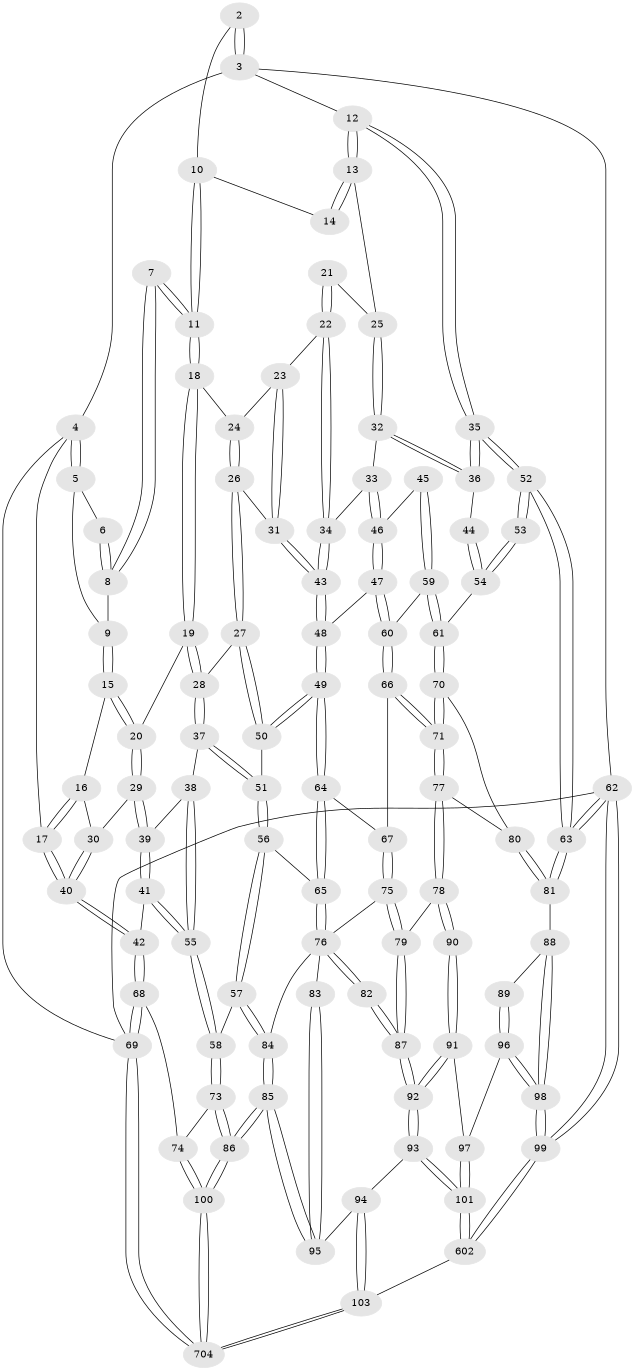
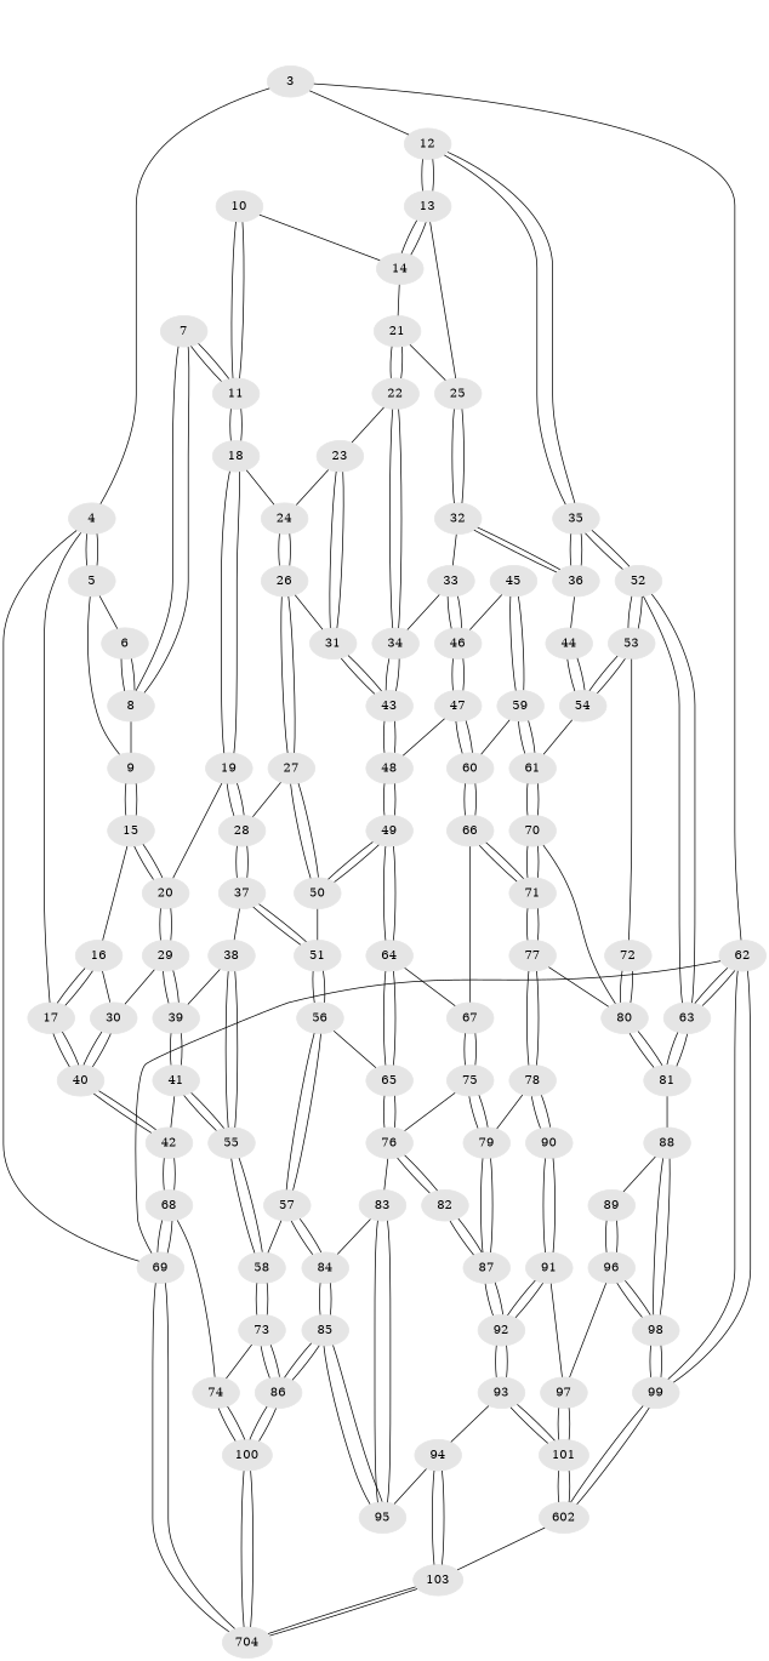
  graph {
    node [color=gray90 style=filled]
-   2
    3
    10
    7
    8
    11
    4
    12
    62
    14
    5
    17
    69
    13
    35
    63
    99
    6
    9
    40
    n21 [label=704]
    15
    18
    16
    20
    21
    19
    24
    25
    36
    52
    32
    22
    30
    29
    42
    28
    26
    37
    39
    23
    34
    31
    43
    27
    33
    50
    51
    38
    41
    48
    46
    44
    47
    53
    54
    55
    56
    58
    68
    74
    49
    45
    59
    61
    60
    66
    64
    65
    67
    57
+   72
    81
    80
    70
    73
    84
    76
    85
    86
    71
    n82 [label=602]
    88
    75
    82
    83
    77
    79
    100
    78
    87
    90
    91
    92
    89
    98
    95
    93
    96
    97
    101
    94
    103
-   2 -- 3
-   2 -- 3
-   2 -- 10
    3 -- 4
    3 -- 12
    3 -- 62
    10 -- 11
    10 -- 11
    10 -- 14
    7 -- 8
    7 -- 8
    7 -- 11
    7 -- 11
    8 -- 9
    11 -- 18
    11 -- 18
    4 -- 5
    4 -- 5
    4 -- 17
    4 -- 69
    12 -- 13
    12 -- 13
    12 -- 35
    12 -- 35
    62 -- 69
    62 -- 63
    62 -- 63
    62 -- 99
    62 -- 99
+   14 -- 21
    5 -- 6
    5 -- 9
    17 -- 40
    17 -- 40
    69 -- n21
    69 -- n21
    13 -- 14
    13 -- 14
    13 -- 25
    35 -- 36
    35 -- 36
    35 -- 52
    35 -- 52
    63 -- 81
    63 -- 81
    99 -- n82
    99 -- n82
    6 -- 8
    6 -- 8
    9 -- 15
    9 -- 15
    40 -- 42
    40 -- 42
    15 -- 16
    15 -- 20
    15 -- 20
    18 -- 19
    18 -- 19
    18 -- 24
    16 -- 17
    16 -- 17
    16 -- 30
    20 -- 29
    20 -- 29
    21 -- 25
    21 -- 22
    21 -- 22
    19 -- 20
    19 -- 28
    19 -- 28
    24 -- 26
    24 -- 26
    25 -- 32
    25 -- 32
    36 -- 44
    52 -- 63
    52 -- 63
    52 -- 53
    52 -- 53
    32 -- 36
    32 -- 36
    32 -- 33
    22 -- 23
    22 -- 34
    22 -- 34
    30 -- 40
    30 -- 40
    29 -- 30
    29 -- 39
    29 -- 39
    42 -- 68
    42 -- 68
    28 -- 37
    28 -- 37
    26 -- 31
    26 -- 27
    26 -- 27
    37 -- 51
    37 -- 51
    37 -- 38
    39 -- 41
    39 -- 41
    23 -- 24
    23 -- 31
    23 -- 31
    34 -- 43
    34 -- 43
    31 -- 43
    31 -- 43
    43 -- 48
    43 -- 48
    27 -- 28
    27 -- 50
    27 -- 50
    33 -- 34
    33 -- 46
    33 -- 46
    50 -- 51
    51 -- 56
    51 -- 56
    38 -- 39
    38 -- 55
    38 -- 55
    41 -- 42
    41 -- 55
    41 -- 55
    48 -- 49
    48 -- 49
    46 -- 47
    46 -- 47
    44 -- 54
    44 -- 54
    47 -- 48
    47 -- 60
    47 -- 60
    53 -- 54
    53 -- 54
+   53 -- 72
    54 -- 61
    55 -- 58
    55 -- 58
    56 -- 65
    56 -- 57
    56 -- 57
    58 -- 73
    58 -- 73
    68 -- 69
    68 -- 69
    68 -- 74
    74 -- 100
    74 -- 100
    49 -- 50
    49 -- 50
    49 -- 64
    49 -- 64
    45 -- 46
    45 -- 59
    45 -- 59
    59 -- 61
    59 -- 61
    59 -- 60
    61 -- 70
    61 -- 70
    60 -- 66
    60 -- 66
    66 -- 67
    66 -- 71
    66 -- 71
    64 -- 65
    64 -- 65
    64 -- 67
    65 -- 76
    65 -- 76
    67 -- 75
    67 -- 75
    57 -- 58
    57 -- 84
    57 -- 84
+   72 -- 80
+   72 -- 80
    81 -- 88
    80 -- 81
    80 -- 81
    70 -- 80
    70 -- 71
    70 -- 71
    73 -- 74
    73 -- 86
    73 -- 86
    84 -- 85
    84 -- 85
    76 -- 82
    76 -- 82
    76 -- 83
    85 -- 86
    85 -- 86
    85 -- 95
    85 -- 95
    86 -- 100
    86 -- 100
    71 -- 77
    71 -- 77
    n82 -- 103
    88 -- 89
    88 -- 98
    88 -- 98
    75 -- 76
    75 -- 79
    75 -- 79
    82 -- 87
    82 -- 87
-   76 -- 84
+   83 -- 84
    83 -- 95
    83 -- 95
    77 -- 80
    77 -- 78
    77 -- 78
    79 -- 87
    79 -- 87
    100 -- n21
    100 -- n21
    78 -- 79
    78 -- 90
    78 -- 90
    87 -- 92
    87 -- 92
    90 -- 91
    90 -- 91
    91 -- 92
    91 -- 92
    91 -- 97
    92 -- 93
    92 -- 93
    89 -- 96
    89 -- 96
    98 -- 99
    98 -- 99
    93 -- 101
    93 -- 101
    93 -- 94
    96 -- 98
    96 -- 98
    96 -- 97
    97 -- 101
    97 -- 101
    101 -- n82
    101 -- n82
    94 -- 95
    94 -- 103
    94 -- 103
    103 -- n21
    103 -- n21
  }
